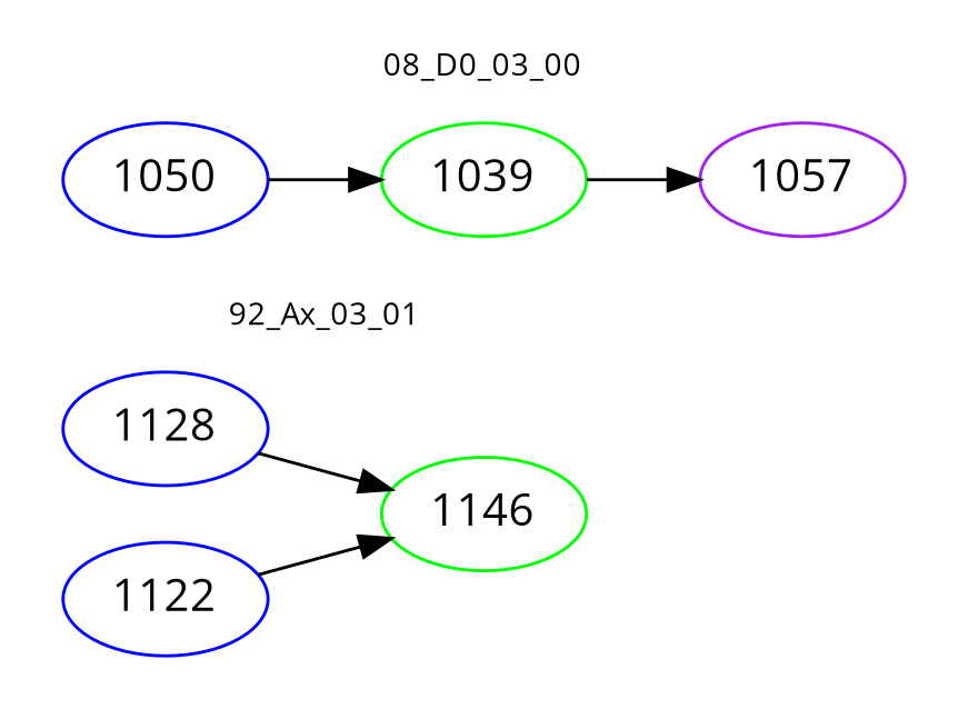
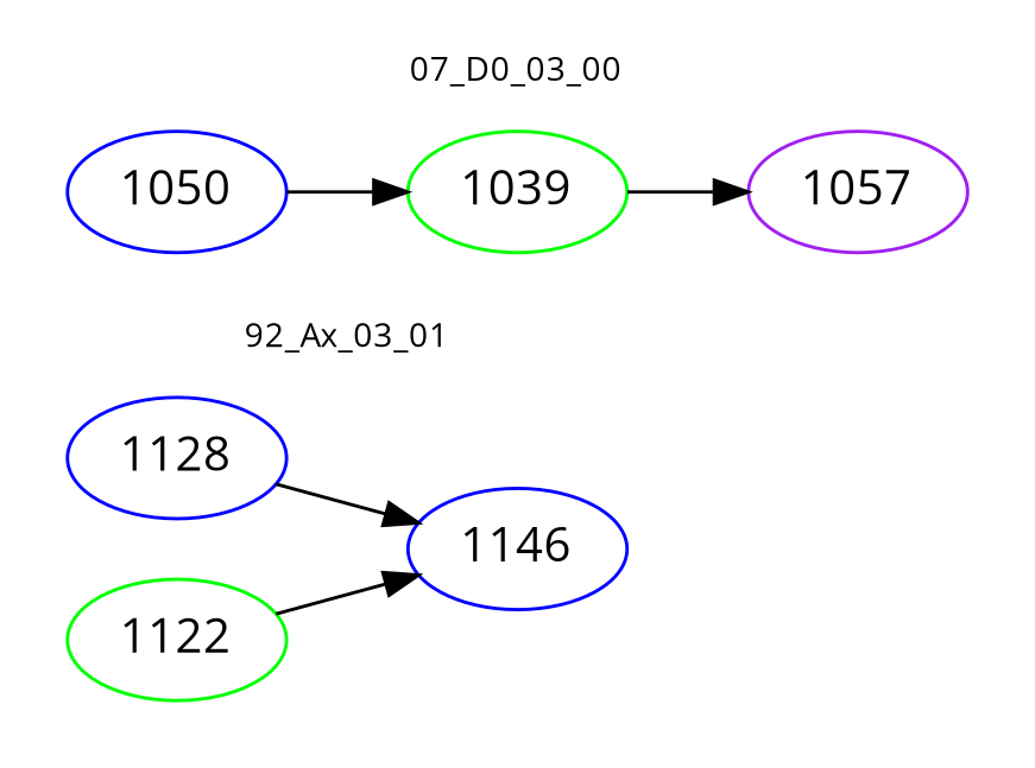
  digraph {
    fontname="Open Sans"
    rankdir=LR
    node [color=blue fontname="Open Sans"]
    edge [color=black fontname="Open Sans"]
    n1 [label=1128]
-   n2 [label=1122]
-   n3 [color=green label=1146]
+   n2 [color=green label=1122]
+   n3 [label=1146]
    n4 [label=1050]
    n5 [color=green label=1039]
    n6 [color=purple label=1057]
    subgraph cluster_1 {
      color=white
      fontsize=10
      label="92_Ax_03_01"
      n1
      n2
      n3
    }
    subgraph cluster_2 {
      color=white
      fontsize=10
-     label="08_D0_03_00"
+     label="07_D0_03_00"
      n4
      n5
      n6
    }
    n1 -> n3
    n2 -> n3
    n4 -> n5
    n5 -> n6
  }
